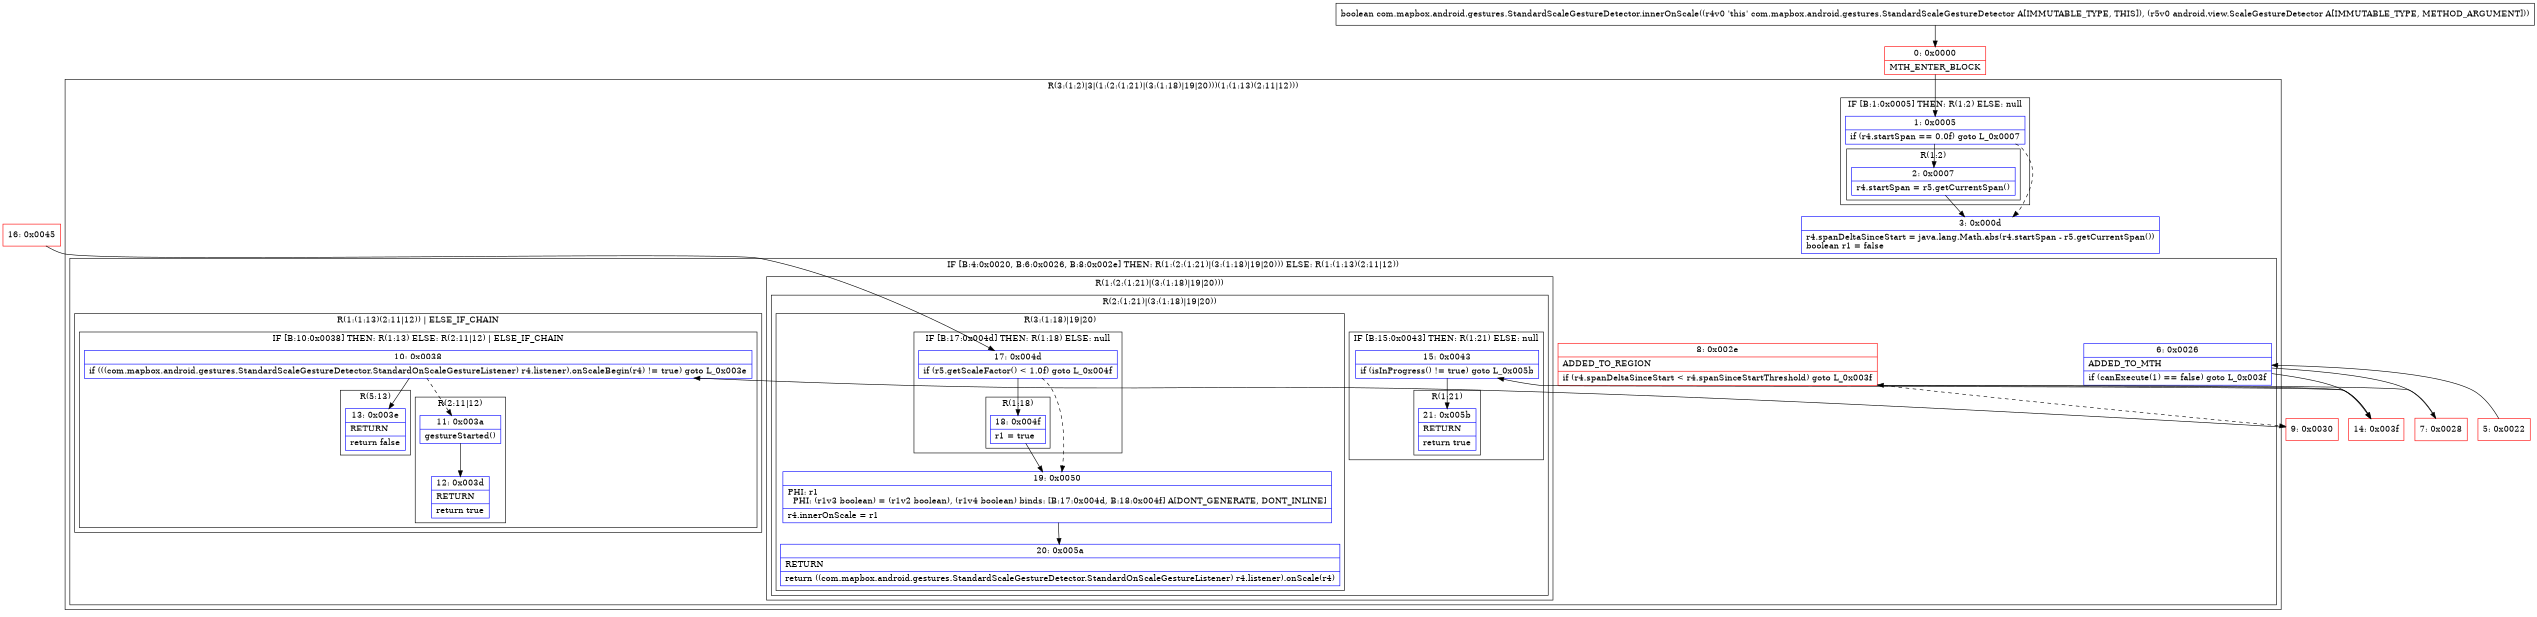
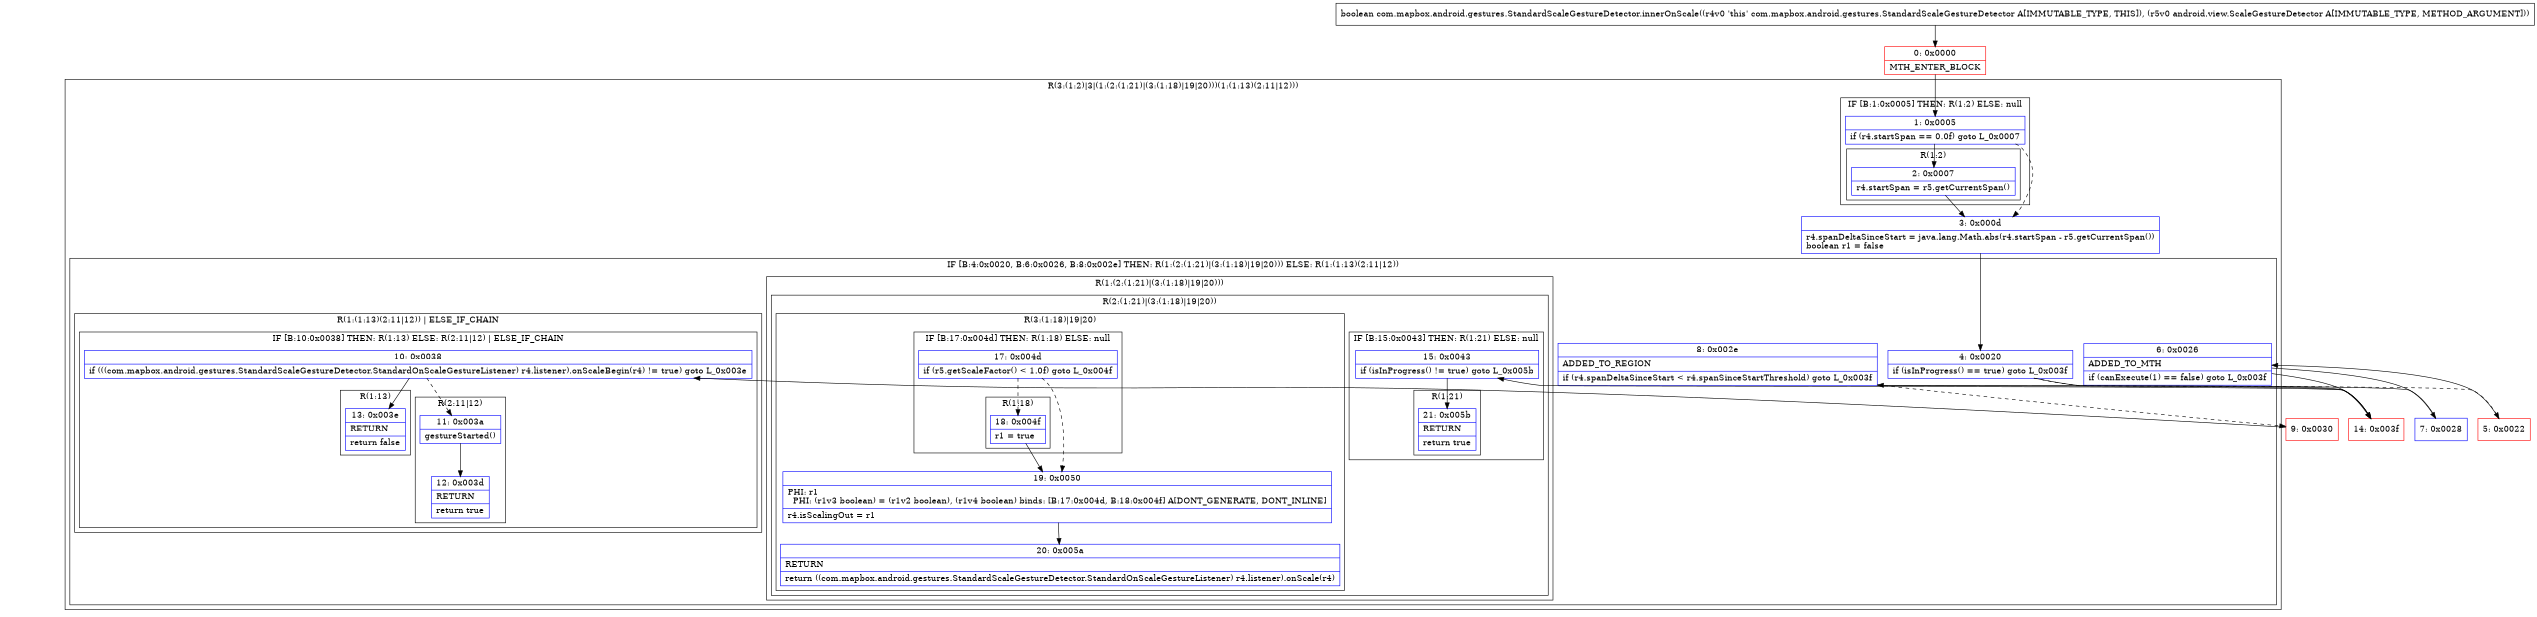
  digraph {
    node [color=blue shape=record]
    n1 [label="{2\:\ 0x0007|r4.startSpan = r5.getCurrentSpan()\l}"]
    n2 [label="{1\:\ 0x0005|if (r4.startSpan == 0.0f) goto L_0x0007\l}"]
    n3 [label="{21\:\ 0x005b|RETURN\l|return true\l}"]
    n4 [label="{15\:\ 0x0043|if (isInProgress() != true) goto L_0x005b\l}"]
    n5 [label="{18\:\ 0x004f|r1 = true\l}"]
    n6 [label="{17\:\ 0x004d|if (r5.getScaleFactor() \< 1.0f) goto L_0x004f\l}"]
-   n7 [label="{19\:\ 0x0050|PHI: r1 \l  PHI: (r1v3 boolean) = (r1v2 boolean), (r1v4 boolean) binds: [B:17:0x004d, B:18:0x004f] A[DONT_GENERATE, DONT_INLINE]\l|r4.innerOnScale = r1\l}"]
+   n7 [label="{19\:\ 0x0050|PHI: r1 \l  PHI: (r1v3 boolean) = (r1v2 boolean), (r1v4 boolean) binds: [B:17:0x004d, B:18:0x004f] A[DONT_GENERATE, DONT_INLINE]\l|r4.isScalingOut = r1\l}"]
    n8 [label="{20\:\ 0x005a|RETURN\l|return ((com.mapbox.android.gestures.StandardScaleGestureDetector.StandardOnScaleGestureListener) r4.listener).onScale(r4)\l}"]
    n9 [label="{13\:\ 0x003e|RETURN\l|return false\l}"]
    n10 [label="{11\:\ 0x003a|gestureStarted()\l}"]
    n11 [label="{12\:\ 0x003d|RETURN\l|return true\l}"]
    n12 [label="{10\:\ 0x0038|if (((com.mapbox.android.gestures.StandardScaleGestureDetector.StandardOnScaleGestureListener) r4.listener).onScaleBegin(r4) != true) goto L_0x003e\l}"]
+   n13 [label="{4\:\ 0x0020|if (isInProgress() == true) goto L_0x003f\l}"]
    n14 [label="{6\:\ 0x0026|ADDED_TO_MTH\l|if (canExecute(1) == false) goto L_0x003f\l}"]
-   n15 [color=red label="{8\:\ 0x002e|ADDED_TO_REGION\l|if (r4.spanDeltaSinceStart \< r4.spanSinceStartThreshold) goto L_0x003f\l}"]
+   n15 [label="{8\:\ 0x002e|ADDED_TO_REGION\l|if (r4.spanDeltaSinceStart \< r4.spanSinceStartThreshold) goto L_0x003f\l}"]
    n16 [label="{3\:\ 0x000d|r4.spanDeltaSinceStart = java.lang.Math.abs(r4.startSpan \- r5.getCurrentSpan())\lboolean r1 = false\l}"]
    n17 [color=red label="{5\:\ 0x0022}"]
    n18 [color=red label="{14\:\ 0x003f}"]
-   n19 [color=red label="{7\:\ 0x0028}"]
+   n19 [label="{7\:\ 0x0028}"]
    n20 [color=red label="{9\:\ 0x0030}"]
-   n21 [color=red label="{16\:\ 0x0045}"]
    n22 [color=red label="{0\:\ 0x0000|MTH_ENTER_BLOCK\l}"]
    n23 [label="{boolean com.mapbox.android.gestures.StandardScaleGestureDetector.innerOnScale((r4v0 'this' com.mapbox.android.gestures.StandardScaleGestureDetector A[IMMUTABLE_TYPE, THIS]), (r5v0 android.view.ScaleGestureDetector A[IMMUTABLE_TYPE, METHOD_ARGUMENT])) }" color=""]
    subgraph cluster_1 {
      label="R(3:(1:2)|3|(1:(2:(1:21)|(3:(1:18)|19|20)))(1:(1:13)(2:11|12)))"
      n16
      subgraph cluster_2 {
        label="IF [B:1:0x0005] THEN: R(1:2) ELSE: null"
        n2
        subgraph cluster_3 {
          label="R(1:2)"
          n1
        }
      }
      subgraph cluster_4 {
        label="IF [B:4:0x0020, B:6:0x0026, B:8:0x002e] THEN: R(1:(2:(1:21)|(3:(1:18)|19|20))) ELSE: R(1:(1:13)(2:11|12))"
+       n13
        n14
        n15
        subgraph cluster_5 {
          label="R(1:(2:(1:21)|(3:(1:18)|19|20)))"
          subgraph cluster_6 {
            label="R(2:(1:21)|(3:(1:18)|19|20))"
            subgraph cluster_7 {
              label="IF [B:15:0x0043] THEN: R(1:21) ELSE: null"
              n4
              subgraph cluster_8 {
                label="R(1:21)"
                n3
              }
            }
            subgraph cluster_9 {
              label="R(3:(1:18)|19|20)"
              n7
              n8
              subgraph cluster_10 {
                label="IF [B:17:0x004d] THEN: R(1:18) ELSE: null"
                n6
                subgraph cluster_11 {
                  label="R(1:18)"
                  n5
                }
              }
            }
          }
        }
        subgraph cluster_12 {
          label="R(1:(1:13)(2:11|12)) | ELSE_IF_CHAIN\l"
          subgraph cluster_13 {
            label="IF [B:10:0x0038] THEN: R(1:13) ELSE: R(2:11|12) | ELSE_IF_CHAIN\l"
            n12
            subgraph cluster_14 {
-             label="R(5:13)"
+             label="R(1:13)"
              n9
            }
            subgraph cluster_15 {
              label="R(2:11|12)"
              n10
              n11
            }
          }
        }
      }
    }
    n1 -> n16
    n2 -> n1
    n2 -> n16 [style=dashed]
    n4 -> n3
    n5 -> n7
-   n6 -> n5
+   n6 -> n5 [style=dashed]
    n6 -> n7 [style=dashed]
    n7 -> n8
    n10 -> n11
    n12 -> n9
    n12 -> n10 [style=dashed]
+   n13 -> n17 [style=dashed]
+   n13 -> n18
    n14 -> n18
    n14 -> n19 [style=solid]
    n15 -> n18
    n15 -> n20 [style=dashed]
+   n16 -> n13
    n17 -> n14
    n18 -> n4
    n19 -> n15
    n20 -> n12
-   n21 -> n6
    n22 -> n2
    n23 -> n22
  }
